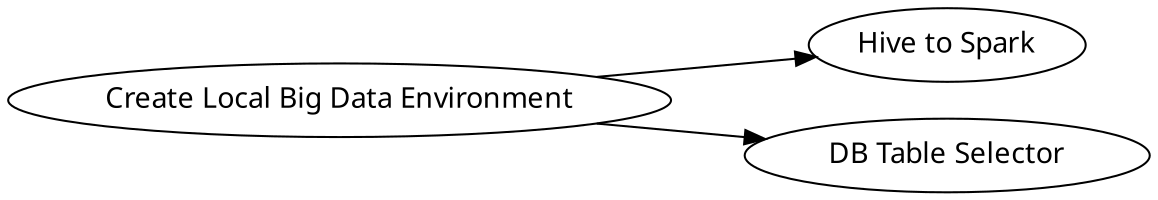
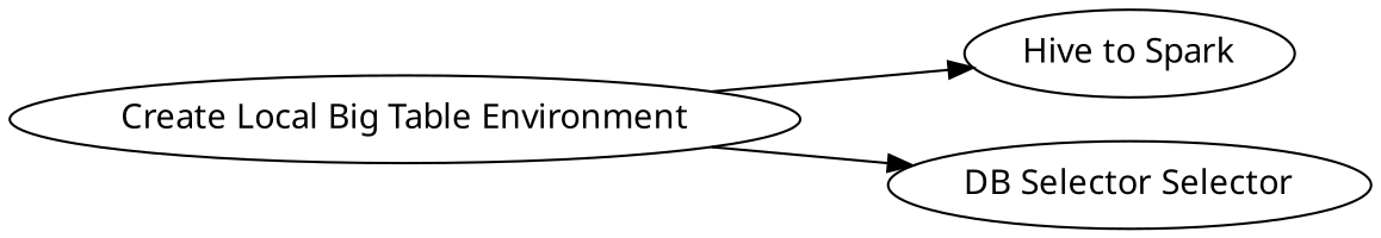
  digraph {
    fontname="Noto Sans"
    rankdir=LR
    node [fontname="Noto Sans"]
    edge [fontname="Noto Sans"]
    n1 [label="Hive to Spark"]
-   n2 [label="DB Table Selector"]
-   n3 [label="Create Local Big Data Environment"]
+   n2 [label="DB Selector Selector"]
+   n3 [label="Create Local Big Table Environment"]
    n3 -> n1
    n3 -> n2
  }
